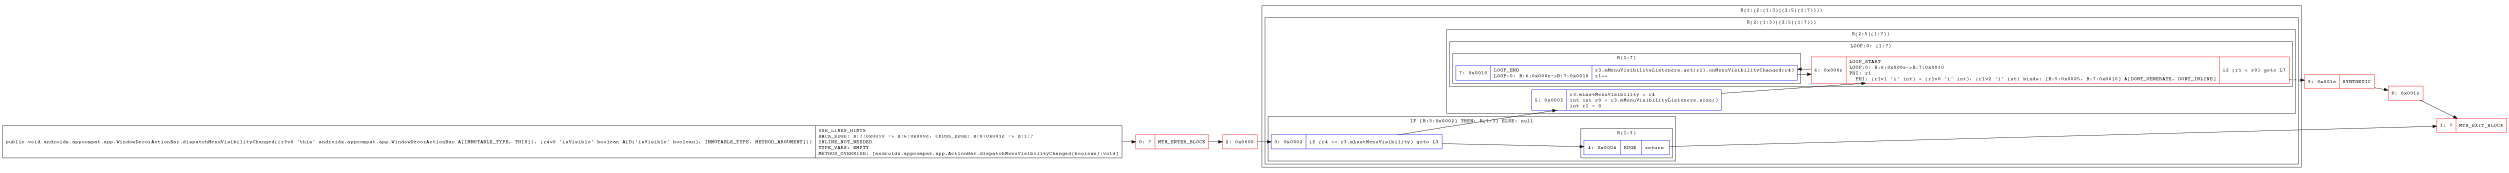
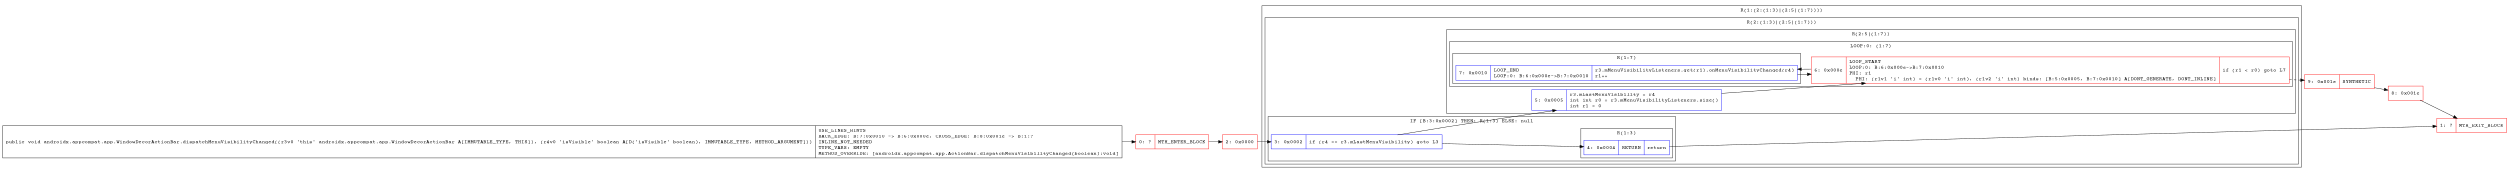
  digraph {
    fontname="Courier Prime"
    rankdir=LR
    node [color=red fontname="Courier Prime" shape=record]
    edge [fontname="Courier Prime"]
-   n1 [color=blue label="{4\:\ 0x0004|EDGE\l|return\l}"]
+   n1 [color=blue label="{4\:\ 0x0004|RETURN\l|return\l}"]
    n2 [color=blue label="{3\:\ 0x0002|if (r4 == r3.mLastMenuVisibility) goto L3\l}"]
    n3 [color=blue label="{7\:\ 0x0010|LOOP_END\lLOOP:0: B:6:0x000e\-\>B:7:0x0010\l|r3.mMenuVisibilityListeners.get(r1).onMenuVisibilityChanged(r4)\lr1++\l}"]
    n4 [label="{6\:\ 0x000e|LOOP_START\lLOOP:0: B:6:0x000e\-\>B:7:0x0010\lPHI: r1 \l  PHI: (r1v1 'i' int) = (r1v0 'i' int), (r1v2 'i' int) binds: [B:5:0x0005, B:7:0x0010] A[DONT_GENERATE, DONT_INLINE]\l|if (r1 \< r0) goto L7\l}"]
    n5 [color=blue label="{5\:\ 0x0005|r3.mLastMenuVisibility = r4\lint int r0 = r3.mMenuVisibilityListeners.size()\lint r1 = 0\l}"]
    n6 [label="{1\:\ ?|MTH_EXIT_BLOCK\l}"]
    n7 [label="{9\:\ 0x001e|SYNTHETIC\l}"]
    n8 [label="{8\:\ 0x001e}"]
    n9 [label="{0\:\ ?|MTH_ENTER_BLOCK\l}"]
    n10 [label="{2\:\ 0x0000}"]
    n11 [label="{public void androidx.appcompat.app.WindowDecorActionBar.dispatchMenuVisibilityChanged((r3v0 'this' androidx.appcompat.app.WindowDecorActionBar A[IMMUTABLE_TYPE, THIS]), (r4v0 'isVisible' boolean A[D('isVisible' boolean), IMMUTABLE_TYPE, METHOD_ARGUMENT]))  | USE_LINES_HINTS\lBACK_EDGE: B:7:0x0010 \-\> B:6:0x000e, CROSS_EDGE: B:8:0x001e \-\> B:1:?\lINLINE_NOT_NEEDED\lTYPE_VARS: EMPTY\lMETHOD_OVERRIDE: [androidx.appcompat.app.ActionBar.dispatchMenuVisibilityChanged(boolean):void]\l}" color=""]
    subgraph cluster_1 {
      label="R(1:(2:(1:3)|(2:5|(1:7))))"
      subgraph cluster_2 {
        label="R(2:(1:3)|(2:5|(1:7)))"
        subgraph cluster_3 {
          label="IF [B:3:0x0002] THEN: R(1:3) ELSE: null"
          n2
          subgraph cluster_4 {
            label="R(1:3)"
            n1
          }
        }
        subgraph cluster_5 {
          label="R(2:5|(1:7))"
          n5
          subgraph cluster_6 {
            label="LOOP:0: (1:7)"
            n4
            subgraph cluster_7 {
              label="R(1:7)"
              n3
            }
          }
        }
      }
    }
    n1 -> n6
    n2 -> n1
    n2 -> n5 [style=solid]
    n3 -> n4
    n4 -> n3
    n4 -> n7 [style=dashed]
    n5 -> n4
    n7 -> n8
    n8 -> n6
    n9 -> n10
    n10 -> n2
    n11 -> n9
  }
